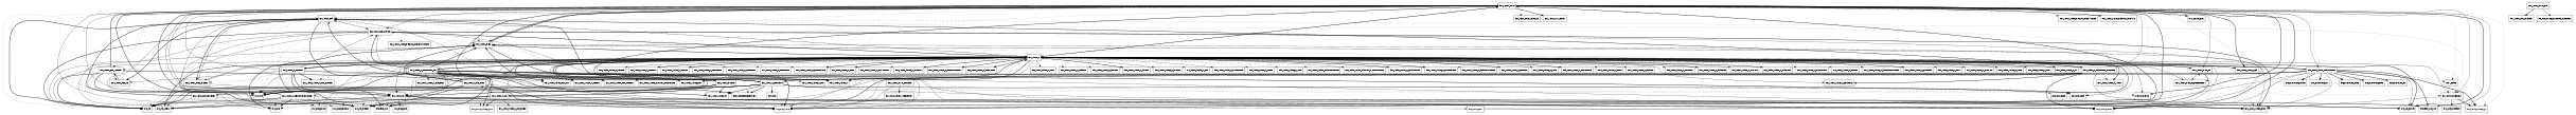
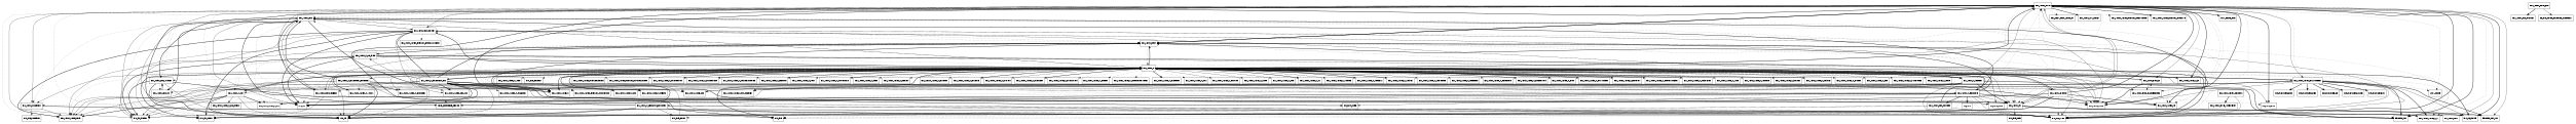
  digraph {
    fontname=Lato
    node [fontname=Lato fontsize=10.0 shape=box]
    edge [fontname=Lato style=bold]
    n1 [label=com_vaadin_shared_portal]
    com_vaadin_annotations
    com_vaadin_shared_ui_ui
    java_lang_annotation
    com_vaadin_data
    n6 [label=portal_googlecode_gentyref]
    com_vaadin_data_provider
    com_vaadin_data_util
    com_vaadin_data_validator
    com_vaadin_event
    com_vaadin_event_selection
    com_vaadin_server
    com_vaadin_shared
    com_vaadin_shared_ui
    com_vaadin_shared_util
    com_vaadin_ui
    com_vaadin_util
    java_lang
    java_lang_invoke
    java_util
    java_util_function
    java_util_stream
    com_vaadin_shared_data
    com_vaadin_shared_data_sort
    com_vaadin_shared_extension_datacommunicator
    elemental_json
    java_time
    com_vaadin_event_dd
    com_vaadin_event_dd_acceptcriteria
    com_liferay_portal_kernel_util
    com_vaadin_sass_internal
    com_vaadin_server_communication
    com_vaadin_shared_extension_filedownloader
    com_vaadin_shared_extension_responsive
    com_vaadin_shared_ui_dd
    elemental_json_impl
    java_nio_charset
    javax_portlet
    javax_portlet_filter
    org_jsoup_nodes
    org_jsoup_parser
    com_vaadin_navigator
    com_vaadin_shared_customcomponent
-   com_vaadin_shared_data_selection
    com_vaadin_shared_extension_abstractlisting
    com_vaadin_shared_extension_javascriptmanager
    com_vaadin_shared_ui_absolutelayout
    com_vaadin_shared_ui_abstractlisting
    com_vaadin_shared_ui_abstractmultiselect
    com_vaadin_shared_ui_accordion
    com_vaadin_shared_ui_audio
    com_vaadin_shared_ui_browserframe
    com_vaadin_shared_ui_button
    com_vaadin_shared_ui_checkbox
    com_vaadin_shared_ui_colorpicker
-   com_vaadin_shared_ui_combobox
+   com_vaadin_shared_ui_combobox [label=com_internal_shared_ui_combobox]
    com_vaadin_shared_ui_composite
    com_vaadin_shared_ui_csslayout
    com_vaadin_shared_ui_customfield
    com_vaadin_shared_ui_customlayout
    com_vaadin_shared_ui_datefield
    com_vaadin_shared_ui_draganddropwrapper
    com_vaadin_shared_ui_embedded
    com_vaadin_shared_ui_flash
    com_vaadin_shared_ui_grid
    com_vaadin_shared_ui_grid_renderers
    com_vaadin_shared_ui_gridlayout
    com_vaadin_shared_ui_image
    com_vaadin_shared_ui_label
    com_vaadin_shared_ui_link
    com_vaadin_shared_ui_listselect
    com_vaadin_shared_ui_loginform
    com_vaadin_shared_ui_menubar
    com_vaadin_shared_ui_nativeselect
    com_vaadin_shared_ui_notification
    com_vaadin_shared_ui_optiongroup
    com_vaadin_shared_ui_orderedlayout
    com_vaadin_shared_ui_panel
    com_vaadin_shared_ui_passwordfield
    com_vaadin_shared_ui_popupview
    com_vaadin_shared_ui_progressindicator
    com_vaadin_shared_ui_richtextarea
    com_vaadin_shared_ui_slider
    com_vaadin_shared_ui_splitpanel
    com_vaadin_shared_ui_tabsheet
    com_vaadin_shared_ui_textarea
    com_vaadin_shared_ui_textfield
    com_vaadin_shared_ui_tree
    com_vaadin_shared_ui_treegrid
    com_vaadin_shared_ui_twincolselect
    com_vaadin_shared_ui_upload
    com_vaadin_shared_ui_video
    com_vaadin_shared_ui_window
    com_vaadin_ui_components_colorpicker
    com_vaadin_ui_components_grid
    com_vaadin_ui_declarative
    com_vaadin_ui_dnd
    com_vaadin_ui_renderers
    java_time_temporal
    org_jsoup_select
    java_time_zone
    org_atmosphere_cache
    org_atmosphere_client
    org_atmosphere_cpr
    org_atmosphere_handler
    org_atmosphere_util
    com_vaadin_shared_ui_dnd
    com_vaadin_shared_ui_grid_editor
    com_vaadin_ui_dnd_event
    com_vaadin_data_converter
    com_vaadin_ui_declarative_converters
    org_jsoup
    com_vaadin_shared_ui_dnd_criteria
    java_time_format
    com_vaadin_icons
    com_vaadin_server_osgi
    com_vaadin_osgi_resources
    org_osgi_service_component_annotations
    com_vaadin_server_themeutils
    com_vaadin_server_widgetsetutils
    com_vaadin_annotations -> n1 [style=solid]
    com_vaadin_annotations -> com_vaadin_shared_ui_ui
    com_vaadin_annotations -> java_lang_annotation [style=solid]
    com_vaadin_data -> com_vaadin_annotations [style=dotted]
    com_vaadin_data -> n6
    com_vaadin_data -> com_vaadin_data_provider [style=dotted]
    com_vaadin_data -> com_vaadin_data_util
    com_vaadin_data -> com_vaadin_data_validator [style=dotted]
    com_vaadin_data -> com_vaadin_event [style=dotted]
    com_vaadin_data -> com_vaadin_event_selection
    com_vaadin_data -> com_vaadin_server [style=dotted]
    com_vaadin_data -> com_vaadin_shared [style=dotted]
    com_vaadin_data -> com_vaadin_shared_ui
    com_vaadin_data -> com_vaadin_shared_util
    com_vaadin_data -> com_vaadin_ui [style=dotted]
    com_vaadin_data -> com_vaadin_util [style=dotted]
    com_vaadin_data -> java_lang [style=solid]
    com_vaadin_data -> java_lang_invoke [style=dotted]
    com_vaadin_data -> java_util
    com_vaadin_data -> java_util_function [style=solid]
    com_vaadin_data -> java_util_stream [style=dotted]
    com_vaadin_data_provider -> n1
    com_vaadin_data_provider -> com_vaadin_data [style=solid]
    com_vaadin_data_provider -> com_vaadin_event [style=dotted]
    com_vaadin_data_provider -> com_vaadin_server [style=dotted]
    com_vaadin_data_provider -> com_vaadin_shared [style=solid]
    com_vaadin_data_provider -> com_vaadin_ui
-   com_vaadin_data_provider -> java_lang [style=solid]
+   com_vaadin_data_provider -> java_lang
    com_vaadin_data_provider -> java_lang_invoke [style=solid]
    com_vaadin_data_provider -> java_util
    com_vaadin_data_provider -> java_util_function [style=solid]
    com_vaadin_data_provider -> java_util_stream [style=solid]
    com_vaadin_data_provider -> com_vaadin_shared_data [style=dotted]
    com_vaadin_data_provider -> com_vaadin_shared_data_sort [style=solid]
    com_vaadin_data_provider -> com_vaadin_shared_extension_datacommunicator [style=dotted]
    com_vaadin_data_provider -> elemental_json [style=dotted]
    com_vaadin_data_util -> com_vaadin_data_validator
    com_vaadin_data_util -> java_lang [style=dotted]
    com_vaadin_data_validator -> com_vaadin_data [style=dotted]
    com_vaadin_data_validator -> com_vaadin_data_util [style=dotted]
    com_vaadin_data_validator -> com_vaadin_server
    com_vaadin_data_validator -> java_lang_invoke
    com_vaadin_data_validator -> java_util
    com_vaadin_data_validator -> java_util_function
    com_vaadin_data_validator -> java_util_stream [style=dotted]
    com_vaadin_data_validator -> java_time [style=solid]
    com_vaadin_event -> n1 [style=solid]
    com_vaadin_event -> com_vaadin_server
    com_vaadin_event -> com_vaadin_shared [style=dotted]
    com_vaadin_event -> com_vaadin_shared_ui [style=dotted]
    com_vaadin_event -> com_vaadin_ui [style=dotted]
    com_vaadin_event -> com_vaadin_util [style=dotted]
    com_vaadin_event -> java_lang [style=dotted]
    com_vaadin_event -> java_lang_invoke
    com_vaadin_event -> java_util [style=solid]
    com_vaadin_event_selection -> com_vaadin_data [style=solid]
    com_vaadin_event_selection -> com_vaadin_event [style=dotted]
    com_vaadin_event_selection -> com_vaadin_ui [style=solid]
    com_vaadin_event_selection -> com_vaadin_util [style=solid]
    com_vaadin_event_selection -> java_lang [style=dotted]
    com_vaadin_event_selection -> java_util [style=dotted]
    com_vaadin_event_selection -> java_util_stream [style=solid]
    com_vaadin_server -> n1 [style=dotted]
    com_vaadin_server -> com_vaadin_annotations [style=solid]
    com_vaadin_server -> com_vaadin_shared_ui_ui [style=dotted]
    com_vaadin_server -> com_vaadin_data [style=dotted]
    com_vaadin_server -> com_vaadin_data_provider [style=solid]
    com_vaadin_server -> com_vaadin_event
    com_vaadin_server -> com_vaadin_shared
    com_vaadin_server -> com_vaadin_shared_ui
    com_vaadin_server -> com_vaadin_shared_util [style=dotted]
    com_vaadin_server -> com_vaadin_ui [style=dotted]
    com_vaadin_server -> com_vaadin_util [style=solid]
    com_vaadin_server -> java_lang [style=solid]
    com_vaadin_server -> java_lang_invoke
    com_vaadin_server -> java_util [style=dotted]
    com_vaadin_server -> java_util_function [style=solid]
    com_vaadin_server -> elemental_json
    com_vaadin_server -> com_vaadin_event_dd [style=solid]
    com_vaadin_server -> com_vaadin_event_dd_acceptcriteria [style=dotted]
    com_vaadin_server -> com_liferay_portal_kernel_util [style=dotted]
    com_vaadin_server -> com_vaadin_sass_internal
    com_vaadin_server -> com_vaadin_server_communication [style=solid]
    com_vaadin_server -> com_vaadin_shared_extension_filedownloader [style=dotted]
    com_vaadin_server -> com_vaadin_shared_extension_responsive
    com_vaadin_server -> com_vaadin_shared_ui_dd
    com_vaadin_server -> elemental_json_impl [style=solid]
    com_vaadin_server -> java_nio_charset
    com_vaadin_server -> javax_portlet [style=dotted]
    com_vaadin_server -> javax_portlet_filter
    com_vaadin_server -> org_jsoup_nodes [style=dotted]
    com_vaadin_server -> org_jsoup_parser
    com_vaadin_ui -> n1 [style=dotted]
    com_vaadin_ui -> com_vaadin_annotations [style=solid]
    com_vaadin_ui -> com_vaadin_shared_ui_ui [style=dotted]
    com_vaadin_ui -> com_vaadin_data [style=solid]
    com_vaadin_ui -> n6 [style=dotted]
    com_vaadin_ui -> com_vaadin_data_provider [style=dotted]
    com_vaadin_ui -> com_vaadin_data_validator [style=dotted]
    com_vaadin_ui -> com_vaadin_event
    com_vaadin_ui -> com_vaadin_event_selection [style=solid]
    com_vaadin_ui -> com_vaadin_server
    com_vaadin_ui -> com_vaadin_shared [style=solid]
    com_vaadin_ui -> com_vaadin_shared_ui
    com_vaadin_ui -> com_vaadin_shared_util [style=dotted]
    com_vaadin_ui -> com_vaadin_util [style=solid]
    com_vaadin_ui -> java_lang [style=dotted]
    com_vaadin_ui -> java_lang_invoke [style=solid]
    com_vaadin_ui -> java_util [style=solid]
    com_vaadin_ui -> java_util_function [style=dotted]
    com_vaadin_ui -> java_util_stream
    com_vaadin_ui -> com_vaadin_shared_data [style=dotted]
    com_vaadin_ui -> com_vaadin_shared_data_sort [style=solid]
    com_vaadin_ui -> elemental_json [style=dotted]
    com_vaadin_ui -> java_time
    com_vaadin_ui -> com_vaadin_event_dd [style=dotted]
    com_vaadin_ui -> com_vaadin_event_dd_acceptcriteria [style=solid]
    com_vaadin_ui -> com_vaadin_server_communication [style=solid]
    com_vaadin_ui -> com_vaadin_shared_ui_dd
    com_vaadin_ui -> java_nio_charset
    com_vaadin_ui -> org_jsoup_nodes [style=solid]
    com_vaadin_ui -> org_jsoup_parser [style=solid]
    com_vaadin_ui -> com_vaadin_navigator [style=solid]
    com_vaadin_ui -> com_vaadin_shared_customcomponent [style=dotted]
-   com_vaadin_ui -> com_vaadin_shared_data_selection
    com_vaadin_ui -> com_vaadin_shared_extension_abstractlisting [style=dotted]
    com_vaadin_ui -> com_vaadin_shared_extension_javascriptmanager [style=solid]
    com_vaadin_ui -> com_vaadin_shared_ui_absolutelayout
    com_vaadin_ui -> com_vaadin_shared_ui_abstractlisting
    com_vaadin_ui -> com_vaadin_shared_ui_abstractmultiselect [style=dotted]
    com_vaadin_ui -> com_vaadin_shared_ui_accordion
    com_vaadin_ui -> com_vaadin_shared_ui_audio [style=solid]
    com_vaadin_ui -> com_vaadin_shared_ui_browserframe
    com_vaadin_ui -> com_vaadin_shared_ui_button [style=dotted]
    com_vaadin_ui -> com_vaadin_shared_ui_checkbox [style=solid]
    com_vaadin_ui -> com_vaadin_shared_ui_colorpicker [style=solid]
    com_vaadin_ui -> com_vaadin_shared_ui_combobox [style=dotted]
    com_vaadin_ui -> com_vaadin_shared_ui_composite
    com_vaadin_ui -> com_vaadin_shared_ui_csslayout [style=solid]
    com_vaadin_ui -> com_vaadin_shared_ui_customfield
    com_vaadin_ui -> com_vaadin_shared_ui_customlayout [style=dotted]
    com_vaadin_ui -> com_vaadin_shared_ui_datefield [style=dotted]
    com_vaadin_ui -> com_vaadin_shared_ui_draganddropwrapper [style=dotted]
    com_vaadin_ui -> com_vaadin_shared_ui_embedded
    com_vaadin_ui -> com_vaadin_shared_ui_flash [style=dotted]
    com_vaadin_ui -> com_vaadin_shared_ui_grid [style=dotted]
    com_vaadin_ui -> com_vaadin_shared_ui_grid_renderers [style=dotted]
    com_vaadin_ui -> com_vaadin_shared_ui_gridlayout [style=solid]
    com_vaadin_ui -> com_vaadin_shared_ui_image [style=solid]
    com_vaadin_ui -> com_vaadin_shared_ui_label [style=solid]
    com_vaadin_ui -> com_vaadin_shared_ui_link
    com_vaadin_ui -> com_vaadin_shared_ui_listselect [style=solid]
    com_vaadin_ui -> com_vaadin_shared_ui_loginform
    com_vaadin_ui -> com_vaadin_shared_ui_menubar
    com_vaadin_ui -> com_vaadin_shared_ui_nativeselect [style=solid]
    com_vaadin_ui -> com_vaadin_shared_ui_notification [style=dotted]
    com_vaadin_ui -> com_vaadin_shared_ui_optiongroup [style=dotted]
    com_vaadin_ui -> com_vaadin_shared_ui_orderedlayout
    com_vaadin_ui -> com_vaadin_shared_ui_panel
-   com_vaadin_ui -> com_vaadin_shared_ui_passwordfield [style=dotted]
+   com_vaadin_ui -> com_vaadin_shared_ui_passwordfield
    com_vaadin_ui -> com_vaadin_shared_ui_popupview
    com_vaadin_ui -> com_vaadin_shared_ui_progressindicator
    com_vaadin_ui -> com_vaadin_shared_ui_richtextarea
    com_vaadin_ui -> com_vaadin_shared_ui_slider [style=solid]
    com_vaadin_ui -> com_vaadin_shared_ui_splitpanel [style=dotted]
    com_vaadin_ui -> com_vaadin_shared_ui_tabsheet [style=dotted]
    com_vaadin_ui -> com_vaadin_shared_ui_textarea
    com_vaadin_ui -> com_vaadin_shared_ui_textfield [style=solid]
    com_vaadin_ui -> com_vaadin_shared_ui_tree [style=dotted]
    com_vaadin_ui -> com_vaadin_shared_ui_treegrid
    com_vaadin_ui -> com_vaadin_shared_ui_twincolselect [style=solid]
    com_vaadin_ui -> com_vaadin_shared_ui_upload [style=dotted]
    com_vaadin_ui -> com_vaadin_shared_ui_video [style=dotted]
    com_vaadin_ui -> com_vaadin_shared_ui_window
    com_vaadin_ui -> com_vaadin_ui_components_colorpicker [style=solid]
    com_vaadin_ui -> com_vaadin_ui_components_grid [style=solid]
    com_vaadin_ui -> com_vaadin_ui_declarative
    com_vaadin_ui -> com_vaadin_ui_dnd [style=solid]
    com_vaadin_ui -> com_vaadin_ui_renderers
    com_vaadin_ui -> java_time_temporal [style=dotted]
    com_vaadin_ui -> org_jsoup_select
    com_vaadin_util -> com_vaadin_server [style=solid]
    com_vaadin_util -> com_vaadin_ui [style=dotted]
    com_vaadin_util -> java_lang_invoke [style=dotted]
    com_vaadin_util -> java_util_function [style=solid]
    com_vaadin_util -> java_util_stream
    com_vaadin_util -> elemental_json [style=dotted]
    com_vaadin_util -> java_time [style=dotted]
    com_vaadin_util -> elemental_json_impl
    com_vaadin_util -> java_nio_charset
    com_vaadin_util -> java_time_zone [style=solid]
    com_vaadin_event_dd -> com_vaadin_event [style=solid]
    com_vaadin_event_dd -> com_vaadin_shared
    com_vaadin_event_dd -> com_vaadin_ui
    com_vaadin_event_dd -> com_vaadin_event_dd_acceptcriteria [style=solid]
    com_vaadin_event_dd_acceptcriteria -> com_vaadin_event [style=dotted]
    com_vaadin_event_dd_acceptcriteria -> com_vaadin_server [style=dotted]
    com_vaadin_event_dd_acceptcriteria -> com_vaadin_ui [style=dotted]
    com_vaadin_event_dd_acceptcriteria -> com_vaadin_event_dd [style=dotted]
    com_vaadin_server_communication -> n1 [style=solid]
    com_vaadin_server_communication -> com_vaadin_shared_ui_ui
    com_vaadin_server_communication -> com_vaadin_server [style=dotted]
    com_vaadin_server_communication -> com_vaadin_shared [style=solid]
    com_vaadin_server_communication -> com_vaadin_ui
    com_vaadin_server_communication -> java_lang_invoke [style=solid]
    com_vaadin_server_communication -> java_util_function [style=dotted]
    com_vaadin_server_communication -> com_vaadin_shared_data
    com_vaadin_server_communication -> elemental_json
    com_vaadin_server_communication -> elemental_json_impl
    com_vaadin_server_communication -> java_nio_charset [style=solid]
    com_vaadin_server_communication -> javax_portlet [style=dotted]
    com_vaadin_server_communication -> org_atmosphere_cache
    com_vaadin_server_communication -> org_atmosphere_client
    com_vaadin_server_communication -> org_atmosphere_cpr
    com_vaadin_server_communication -> org_atmosphere_handler
    com_vaadin_server_communication -> org_atmosphere_util
    com_vaadin_navigator -> com_vaadin_server
    com_vaadin_navigator -> com_vaadin_shared [style=solid]
    com_vaadin_navigator -> com_vaadin_shared_util
    com_vaadin_navigator -> com_vaadin_ui
    com_vaadin_navigator -> com_vaadin_util [style=solid]
    com_vaadin_navigator -> java_lang
    com_vaadin_navigator -> java_lang_invoke [style=dotted]
    com_vaadin_navigator -> java_util
    com_vaadin_ui_components_colorpicker -> n1 [style=solid]
    com_vaadin_ui_components_colorpicker -> com_vaadin_data
    com_vaadin_ui_components_colorpicker -> com_vaadin_server [style=solid]
    com_vaadin_ui_components_colorpicker -> com_vaadin_shared
    com_vaadin_ui_components_colorpicker -> com_vaadin_shared_ui [style=solid]
    com_vaadin_ui_components_colorpicker -> com_vaadin_ui [style=dotted]
    com_vaadin_ui_components_colorpicker -> java_lang_invoke [style=solid]
    com_vaadin_ui_components_colorpicker -> java_util
    com_vaadin_ui_components_colorpicker -> java_util_function [style=solid]
    com_vaadin_ui_components_colorpicker -> com_vaadin_shared_ui_colorpicker
    com_vaadin_ui_components_colorpicker -> com_vaadin_shared_ui_window [style=dotted]
    com_vaadin_ui_components_grid -> n1 [style=solid]
    com_vaadin_ui_components_grid -> com_vaadin_data [style=dotted]
    com_vaadin_ui_components_grid -> com_vaadin_data_provider
    com_vaadin_ui_components_grid -> com_vaadin_event
    com_vaadin_ui_components_grid -> com_vaadin_event_selection [style=dotted]
    com_vaadin_ui_components_grid -> com_vaadin_server [style=dotted]
    com_vaadin_ui_components_grid -> com_vaadin_shared [style=solid]
    com_vaadin_ui_components_grid -> com_vaadin_shared_ui
    com_vaadin_ui_components_grid -> com_vaadin_ui
    com_vaadin_ui_components_grid -> com_vaadin_util
    com_vaadin_ui_components_grid -> java_lang
    com_vaadin_ui_components_grid -> java_lang_invoke [style=solid]
    com_vaadin_ui_components_grid -> java_util [style=solid]
    com_vaadin_ui_components_grid -> java_util_function [style=solid]
    com_vaadin_ui_components_grid -> java_util_stream [style=dotted]
-   com_vaadin_ui_components_grid -> com_vaadin_shared_data
+   com_vaadin_ui_components_grid -> com_vaadin_shared_data [style=solid]
    com_vaadin_ui_components_grid -> com_vaadin_shared_data_sort
    com_vaadin_ui_components_grid -> elemental_json
    com_vaadin_ui_components_grid -> org_jsoup_nodes
-   com_vaadin_ui_components_grid -> com_vaadin_shared_data_selection [style=solid]
    com_vaadin_ui_components_grid -> com_vaadin_shared_extension_abstractlisting [style=dotted]
    com_vaadin_ui_components_grid -> com_vaadin_shared_ui_grid [style=solid]
    com_vaadin_ui_components_grid -> com_vaadin_shared_ui_treegrid [style=dotted]
    com_vaadin_ui_components_grid -> com_vaadin_ui_declarative [style=solid]
    com_vaadin_ui_components_grid -> com_vaadin_ui_dnd [style=solid]
    com_vaadin_ui_components_grid -> com_vaadin_shared_ui_dnd
    com_vaadin_ui_components_grid -> com_vaadin_shared_ui_grid_editor [style=solid]
    com_vaadin_ui_components_grid -> com_vaadin_ui_dnd_event [style=solid]
    com_vaadin_ui_declarative -> com_vaadin_annotations [style=dotted]
-   com_vaadin_ui_declarative -> com_vaadin_data [style=solid]
    com_vaadin_ui_declarative -> n6
    com_vaadin_ui_declarative -> com_vaadin_event
    com_vaadin_ui_declarative -> com_vaadin_server [style=dotted]
    com_vaadin_ui_declarative -> com_vaadin_shared [style=dotted]
    com_vaadin_ui_declarative -> com_vaadin_shared_util
    com_vaadin_ui_declarative -> com_vaadin_ui [style=dotted]
    com_vaadin_ui_declarative -> com_vaadin_util [style=solid]
    com_vaadin_ui_declarative -> java_lang
    com_vaadin_ui_declarative -> java_lang_invoke [style=dotted]
    com_vaadin_ui_declarative -> java_time [style=dotted]
    com_vaadin_ui_declarative -> java_nio_charset [style=solid]
    com_vaadin_ui_declarative -> org_jsoup_nodes [style=solid]
    com_vaadin_ui_declarative -> org_jsoup_parser [style=dotted]
    com_vaadin_ui_declarative -> org_jsoup_select [style=solid]
    com_vaadin_ui_declarative -> com_vaadin_data_converter
    com_vaadin_ui_declarative -> com_vaadin_ui_declarative_converters [style=dotted]
    com_vaadin_ui_declarative -> org_jsoup
    com_vaadin_ui_dnd -> n1
    com_vaadin_ui_dnd -> com_vaadin_server [style=dotted]
    com_vaadin_ui_dnd -> com_vaadin_shared [style=dotted]
    com_vaadin_ui_dnd -> com_vaadin_ui
    com_vaadin_ui_dnd -> java_lang_invoke [style=dotted]
    com_vaadin_ui_dnd -> java_util [style=solid]
    com_vaadin_ui_dnd -> java_util_function [style=solid]
    com_vaadin_ui_dnd -> java_util_stream
    com_vaadin_ui_dnd -> com_vaadin_shared_ui_dnd
    com_vaadin_ui_dnd -> com_vaadin_ui_dnd_event [style=dotted]
    com_vaadin_ui_dnd -> com_vaadin_shared_ui_dnd_criteria [style=solid]
    com_vaadin_ui_renderers -> n1 [style=solid]
    com_vaadin_ui_renderers -> com_vaadin_data_provider [style=solid]
    com_vaadin_ui_renderers -> com_vaadin_data_util [style=solid]
    com_vaadin_ui_renderers -> com_vaadin_event [style=dotted]
    com_vaadin_ui_renderers -> com_vaadin_server [style=solid]
    com_vaadin_ui_renderers -> com_vaadin_shared [style=dotted]
    com_vaadin_ui_renderers -> com_vaadin_ui
    com_vaadin_ui_renderers -> com_vaadin_util
    com_vaadin_ui_renderers -> java_lang [style=solid]
    com_vaadin_ui_renderers -> java_lang_invoke [style=solid]
    com_vaadin_ui_renderers -> java_util [style=dotted]
    com_vaadin_ui_renderers -> elemental_json
    com_vaadin_ui_renderers -> java_time [style=dotted]
    com_vaadin_ui_renderers -> com_vaadin_shared_ui_grid_renderers
    com_vaadin_ui_renderers -> java_time_format [style=dotted]
-   com_vaadin_ui_dnd_event -> com_vaadin_event
+   com_vaadin_event -> com_vaadin_ui_dnd_event
    com_vaadin_ui_dnd_event -> com_vaadin_shared [style=solid]
    com_vaadin_ui_dnd_event -> com_vaadin_ui
    com_vaadin_ui_dnd_event -> com_vaadin_util [style=dotted]
    com_vaadin_ui_dnd_event -> java_lang
    com_vaadin_ui_dnd_event -> java_lang_invoke
    com_vaadin_ui_dnd_event -> java_util [style=dotted]
    com_vaadin_ui_dnd_event -> java_util_function
    com_vaadin_ui_dnd_event -> com_vaadin_ui_dnd [style=dotted]
    com_vaadin_ui_dnd_event -> com_vaadin_shared_ui_dnd [style=dotted]
    com_vaadin_data_converter -> com_vaadin_data
    com_vaadin_data_converter -> com_vaadin_server [style=dotted]
    com_vaadin_data_converter -> java_lang_invoke [style=solid]
    com_vaadin_data_converter -> java_util [style=solid]
    com_vaadin_data_converter -> java_time [style=dotted]
    com_vaadin_ui_declarative_converters -> com_vaadin_data [style=dotted]
    com_vaadin_ui_declarative_converters -> com_vaadin_event
    com_vaadin_ui_declarative_converters -> com_vaadin_server
    com_vaadin_ui_declarative_converters -> java_lang_invoke [style=dotted]
    com_vaadin_ui_declarative_converters -> java_util
    com_vaadin_ui_declarative_converters -> java_util_function [style=dotted]
    com_vaadin_ui_declarative_converters -> java_util_stream [style=solid]
    com_vaadin_ui_declarative_converters -> java_time
-   com_vaadin_ui_declarative_converters -> java_time_temporal [style=solid]
+   com_vaadin_ui_declarative_converters -> elemental_json [style=solid]
    com_vaadin_ui_declarative_converters -> java_time_format [style=solid]
    com_vaadin_ui_declarative_converters -> com_vaadin_icons [style=solid]
    java_time_format -> com_vaadin_ui [style=solid]
-   com_vaadin_icons -> com_vaadin_server
+   com_vaadin_icons -> com_vaadin_server [style=solid]
    com_vaadin_server_osgi -> com_vaadin_osgi_resources
    com_vaadin_server_osgi -> org_osgi_service_component_annotations [style=solid]
    com_vaadin_server_themeutils -> java_lang_invoke [style=solid]
    com_vaadin_server_themeutils -> com_vaadin_server_widgetsetutils
    com_vaadin_server_widgetsetutils -> java_lang_invoke [style=solid]
  }
